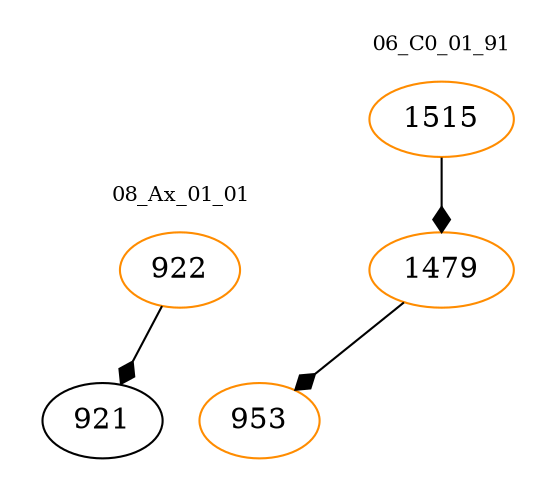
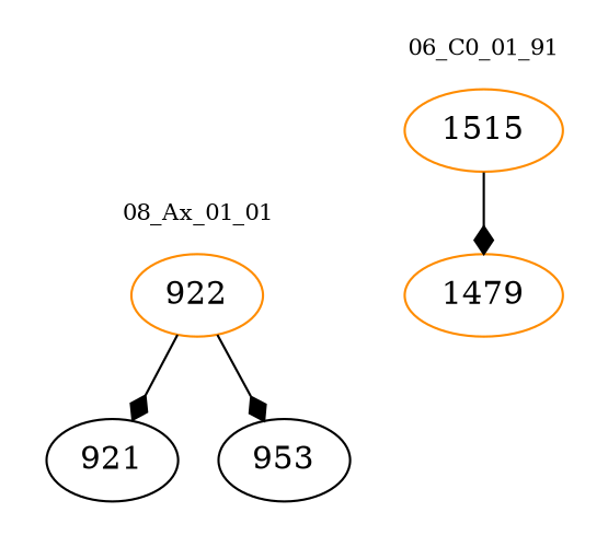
  digraph {
    node [color=darkorange]
    edge [arrowhead=diamond color=black]
    n1 [label=922]
    n2 [color=black label=921]
-   n3 [label=953]
+   n3 [color=black label=953]
    n4 [label=1515]
    n5 [label=1479]
    subgraph cluster_1 {
      color=white
      fontsize=10
      label="08_Ax_01_01"
      n1
      n2
      n3
    }
    subgraph cluster_2 {
      color=white
      fontsize=10
      label="06_C0_01_91"
      n4
      n5
    }
    n1 -> n2
-   n5 -> n3
+   n1 -> n3
    n4 -> n5
  }
